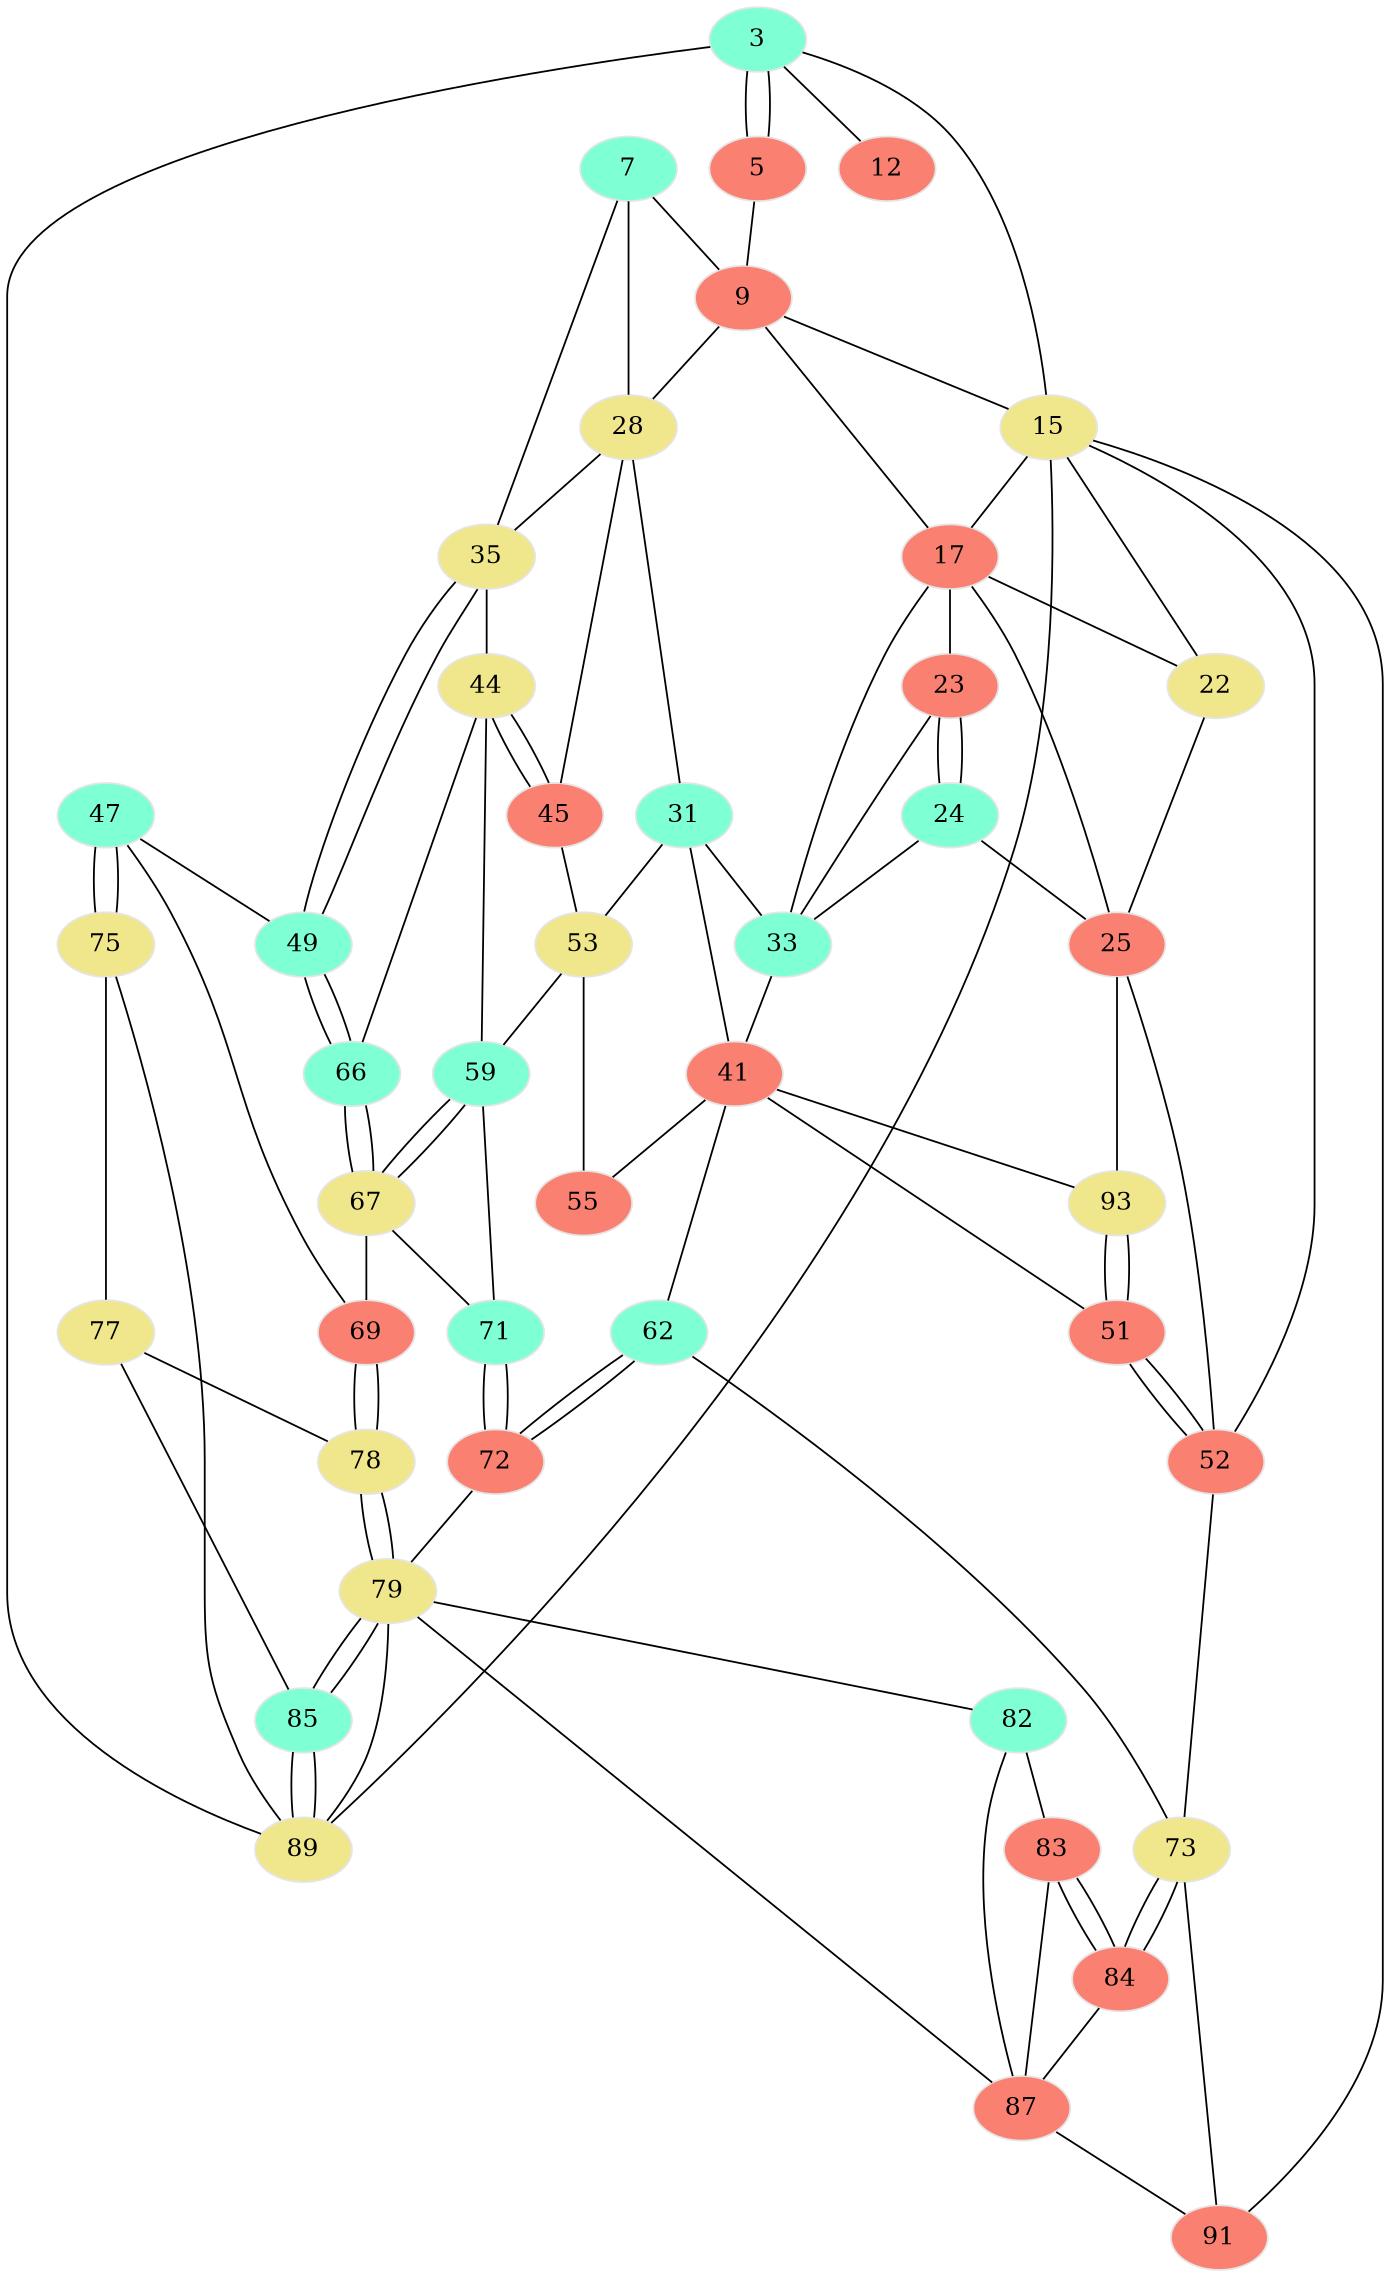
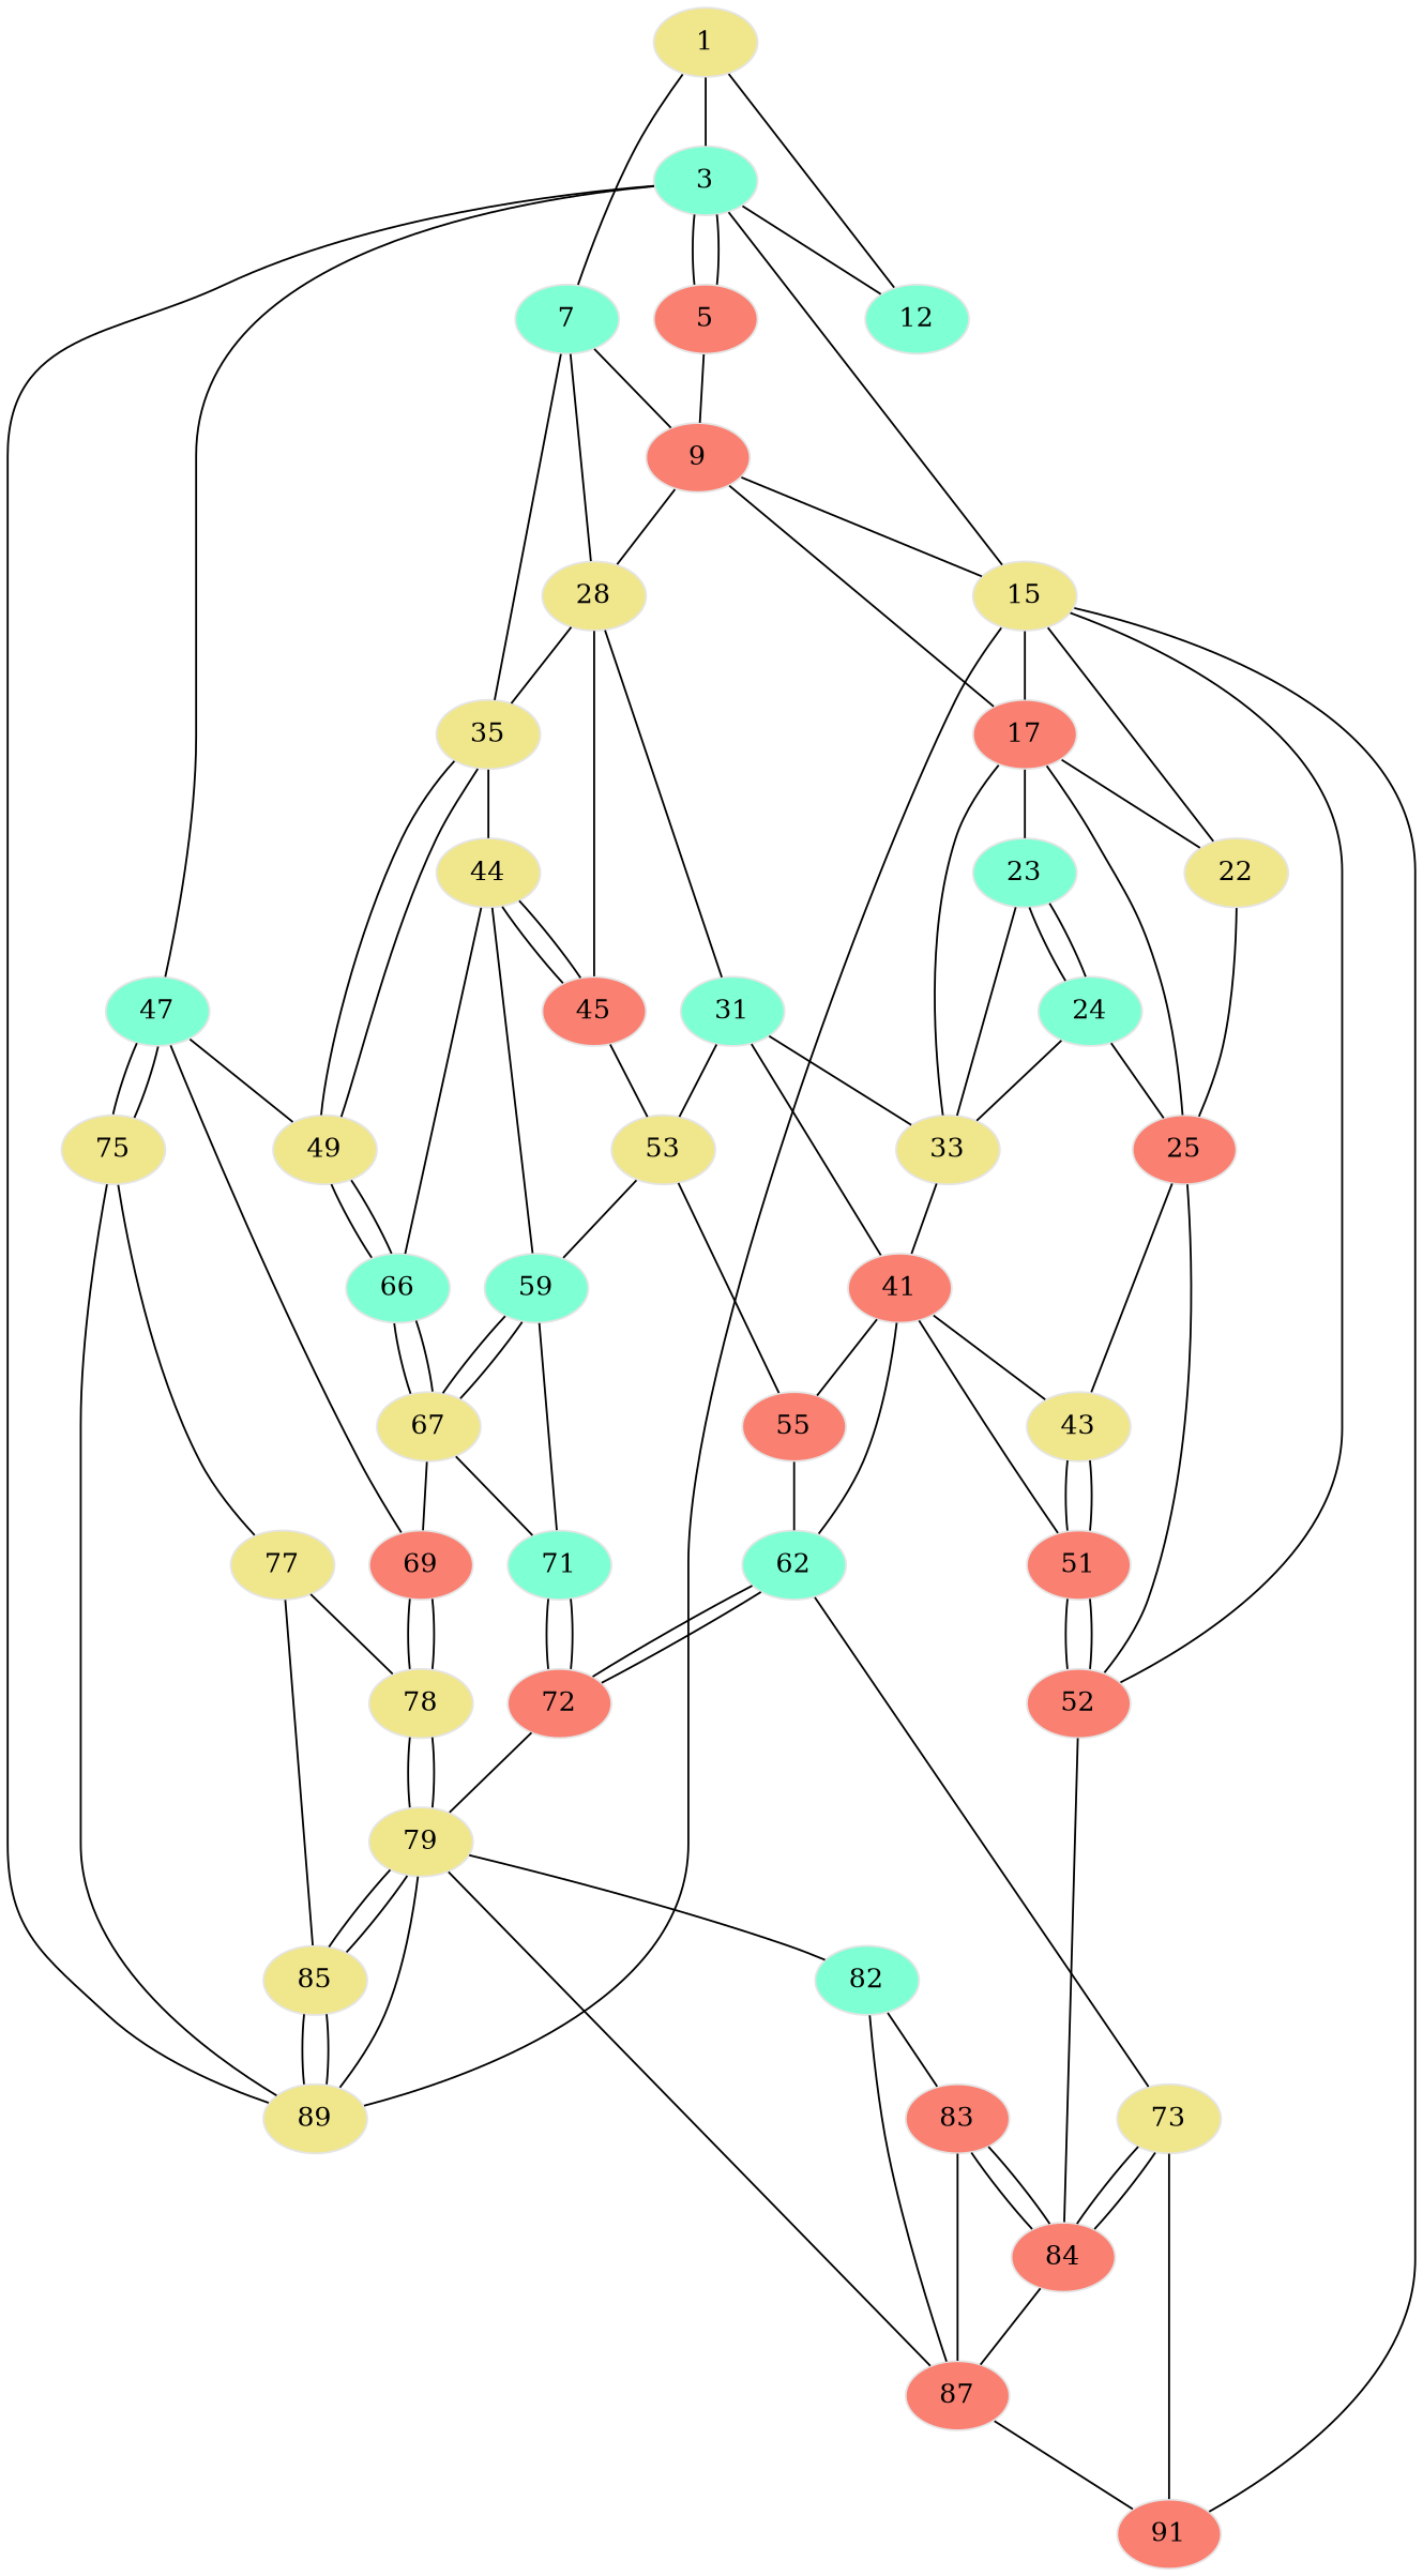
  graph {
    node [color=gray90 fillcolor=khaki style=filled]
+   1 [super="+6+2"]
    n2 [fillcolor=aquamarine label=3 super="+14"]
    7 [fillcolor=aquamarine super="+8"]
-   12 [fillcolor=salmon]
+   12 [fillcolor=aquamarine]
    5 [fillcolor=salmon]
    15 [super="+65+16"]
    47 [fillcolor=aquamarine super="+48"]
    89 [super="+92"]
    9 [fillcolor=salmon super="+20+10"]
    28 [super="+29"]
    35 [super="+36"]
    17 [fillcolor=salmon super="+18+21"]
    22
    52 [fillcolor=salmon super="+64"]
    91 [fillcolor=salmon]
-   49 [fillcolor=aquamarine]
+   49
    69 [fillcolor=salmon]
    75 [super="+76"]
    31 [fillcolor=aquamarine super="+32"]
    45 [fillcolor=salmon]
    44 [super="+58"]
-   23 [fillcolor=salmon]
+   23 [fillcolor=aquamarine]
    25 [fillcolor=salmon super="+39"]
-   33 [fillcolor=aquamarine super="+34+38"]
+   33 [super="+34+38"]
    73 [super="+74"]
    24 [fillcolor=aquamarine]
-   43 [label=93]
+   43
    41 [fillcolor=salmon super="+42+50"]
    51 [fillcolor=salmon]
    53 [super="+54+57"]
    55 [fillcolor=salmon super="+56"]
    62 [fillcolor=aquamarine super="+63"]
    59 [fillcolor=aquamarine super="+60"]
    66 [fillcolor=aquamarine]
    72 [fillcolor=salmon]
    67 [super="+70"]
    71 [fillcolor=aquamarine]
    78
    77
    84 [fillcolor=salmon]
    79 [super="+80"]
-   85 [fillcolor=aquamarine]
+   85
    82 [fillcolor=aquamarine]
    87 [fillcolor=salmon super="+90+88"]
    83 [fillcolor=salmon]
+   1 -- n2
+   1 -- 7
+   1 -- 12
    n2 -- 12
    n2 -- 5
    n2 -- 5
    n2 -- 15
+   n2 -- 47
    n2 -- 89
    7 -- 9 [weight=2]
    7 -- 28
    7 -- 35
    5 -- 9
    15 -- 89
    15 -- 17
    15 -- 22
    15 -- 52
    15 -- 91
    47 -- 49
    47 -- 69
    47 -- 75 [weight=2]
    47 -- 75
    9 -- 15
    9 -- 28
    9 -- 17
    28 -- 35
    28 -- 31
    28 -- 45
    35 -- 49
    35 -- 49
    35 -- 44
    17 -- 22
    17 -- 23
    17 -- 25
    17 -- 33
    22 -- 25
-   52 -- 73
+   52 -- 84
    49 -- 66
    49 -- 66
    69 -- 78
    69 -- 78
    75 -- 89
    75 -- 77
    31 -- 33
    31 -- 41
    31 -- 53
    45 -- 53
    44 -- 45
    44 -- 45
    44 -- 59
    44 -- 66
    23 -- 33
    23 -- 24
    23 -- 24
    25 -- 52
    25 -- 43
    33 -- 41
    73 -- 91
    73 -- 84
    73 -- 84
    24 -- 25
    24 -- 33
    43 -- 51
    43 -- 51
    41 -- 43
    41 -- 51
    41 -- 55
    41 -- 62
    51 -- 52
    51 -- 52
    53 -- 55 [weight=2]
    53 -- 59
+   55 -- 62
    62 -- 73
    62 -- 72
    62 -- 72
    59 -- 67
    59 -- 67
    59 -- 71
    66 -- 67
    66 -- 67
    72 -- 79
    67 -- 69
    67 -- 71
    71 -- 72
    71 -- 72
    78 -- 79
    78 -- 79
    77 -- 78
    77 -- 85
    84 -- 87
    79 -- 89
    79 -- 85
    79 -- 85
    79 -- 82
    79 -- 87
    85 -- 89
    85 -- 89
    82 -- 87
    82 -- 83
    87 -- 91
    83 -- 84
    83 -- 84
    83 -- 87
  }
